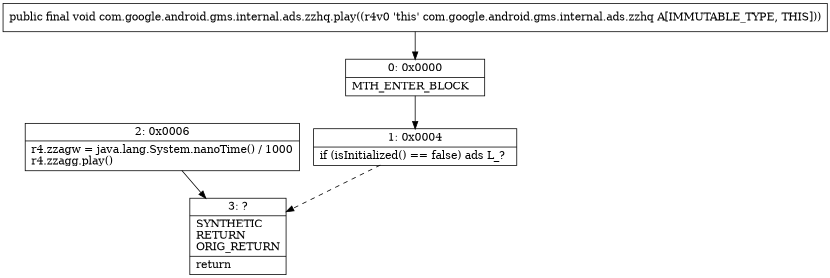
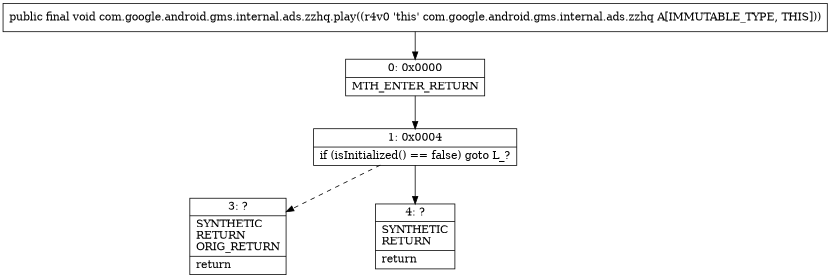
  digraph {
    node [shape=record]
-   n1 [label="{0\:\ 0x0000|MTH_ENTER_BLOCK\l}"]
-   n2 [label="{1\:\ 0x0004|if (isInitialized() == false) ads L_?\l}"]
+   n1 [label="{0\:\ 0x0000|MTH_ENTER_RETURN\l}"]
+   n2 [label="{1\:\ 0x0004|if (isInitialized() == false) goto L_?\l}"]
+   n3 [label="{4\:\ ?|SYNTHETIC\lRETURN\l|return\l}"]
    n4 [label="{3\:\ ?|SYNTHETIC\lRETURN\lORIG_RETURN\l|return\l}"]
-   n5 [label="{2\:\ 0x0006|r4.zzagw = java.lang.System.nanoTime() \/ 1000\lr4.zzagg.play()\l}"]
    n6 [label="{public final void com.google.android.gms.internal.ads.zzhq.play((r4v0 'this' com.google.android.gms.internal.ads.zzhq A[IMMUTABLE_TYPE, THIS])) }"]
    n1 -> n2
+   n2 -> n3
    n2 -> n4 [style=dashed]
-   n5 -> n4
    n6 -> n1
  }
